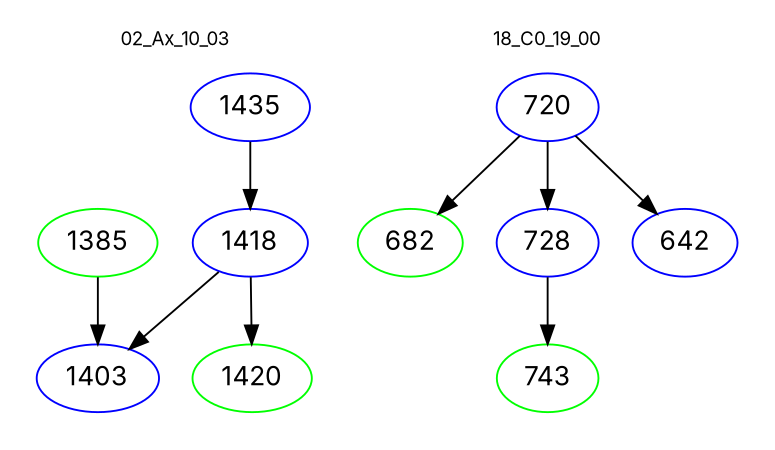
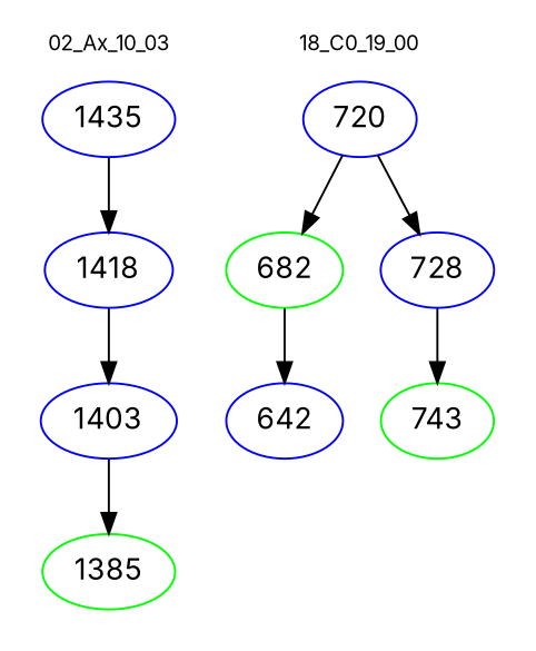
  digraph {
    fontname=Inter
    node [color=blue fontname=Inter]
    edge [color=black fontname=Inter]
    n1 [label=1418]
    n2 [label=1403]
-   n3 [color=green label=1420]
    n4 [label=1435]
    n5 [color=green label=1385]
    n6 [label=720]
    n7 [color=green label=682]
    n8 [label=728]
    n9 [label=642]
    n10 [color=green label=743]
    subgraph cluster_1 {
      color=white
      fontsize=10
      label="02_Ax_10_03"
      n1
      n2
-     n3
      n4
      n5
    }
    subgraph cluster_2 {
      color=white
      fontsize=10
      label="18_C0_19_00"
      n6
      n7
      n8
      n9
      n10
    }
    n1 -> n2
-   n1 -> n3
-   n5 -> n2
+   n2 -> n5
    n4 -> n1
    n6 -> n7
    n6 -> n8
-   n6 -> n9
+   n7 -> n9
    n8 -> n10
  }
